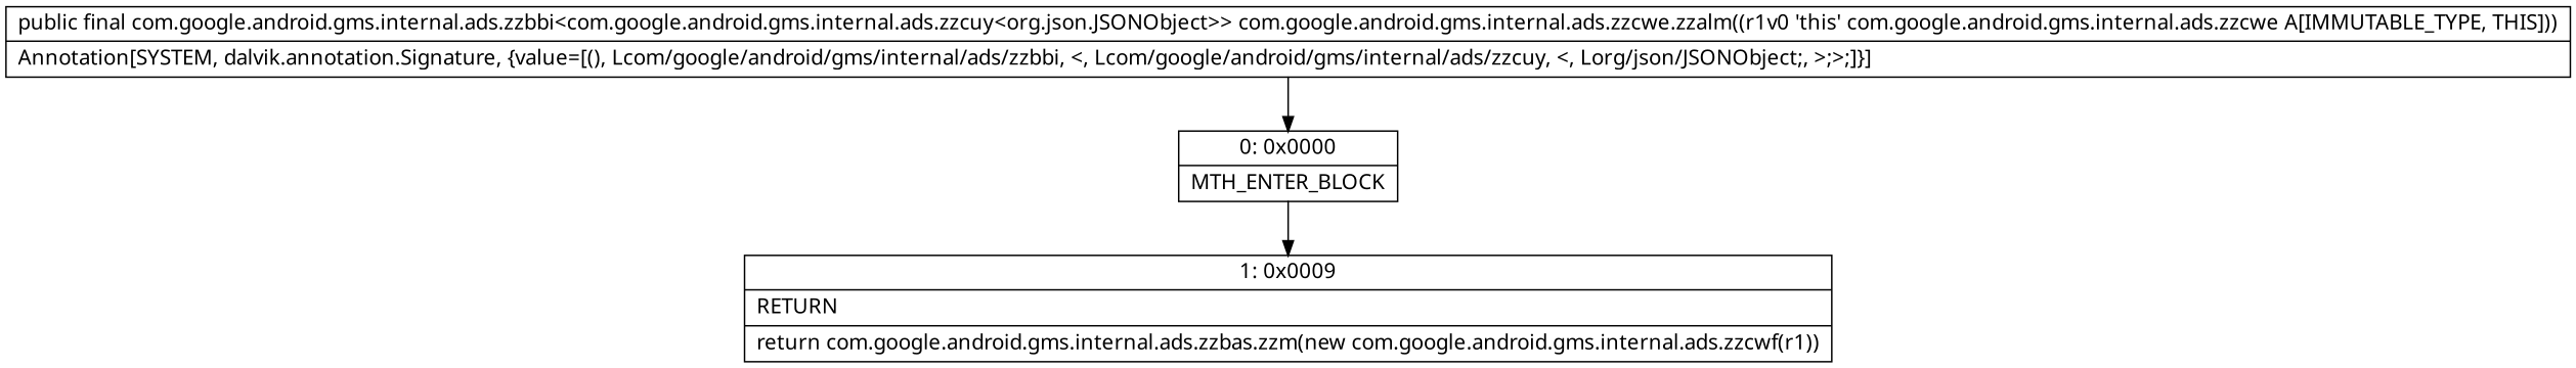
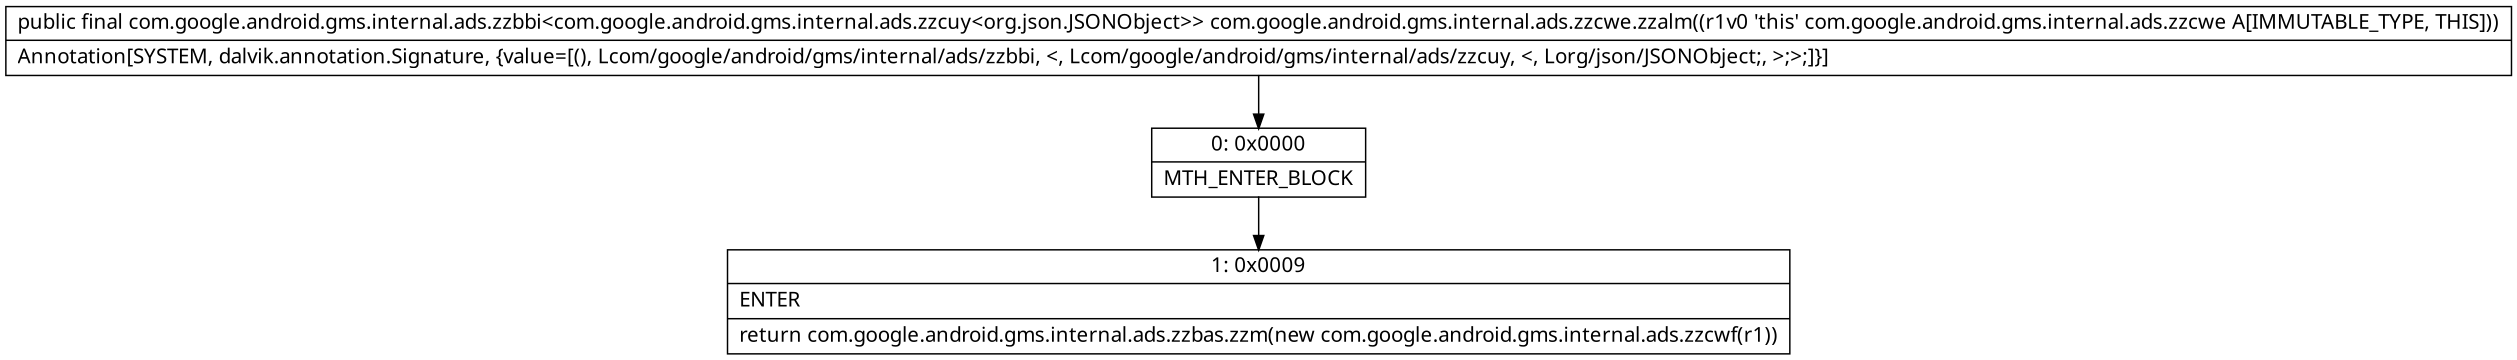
  digraph {
    fontname="Noto Sans"
    node [shape=record fontname="Noto Sans"]
    edge [fontname="Noto Sans"]
    n1 [label="{0\:\ 0x0000|MTH_ENTER_BLOCK\l}"]
-   n2 [label="{1\:\ 0x0009|RETURN\l|return com.google.android.gms.internal.ads.zzbas.zzm(new com.google.android.gms.internal.ads.zzcwf(r1))\l}"]
+   n2 [label="{1\:\ 0x0009|ENTER\l|return com.google.android.gms.internal.ads.zzbas.zzm(new com.google.android.gms.internal.ads.zzcwf(r1))\l}"]
    n3 [label="{public final com.google.android.gms.internal.ads.zzbbi\<com.google.android.gms.internal.ads.zzcuy\<org.json.JSONObject\>\> com.google.android.gms.internal.ads.zzcwe.zzalm((r1v0 'this' com.google.android.gms.internal.ads.zzcwe A[IMMUTABLE_TYPE, THIS]))  | Annotation[SYSTEM, dalvik.annotation.Signature, \{value=[(), Lcom\/google\/android\/gms\/internal\/ads\/zzbbi, \<, Lcom\/google\/android\/gms\/internal\/ads\/zzcuy, \<, Lorg\/json\/JSONObject;, \>;\>;]\}]\l}"]
    n1 -> n2
    n3 -> n1
  }
